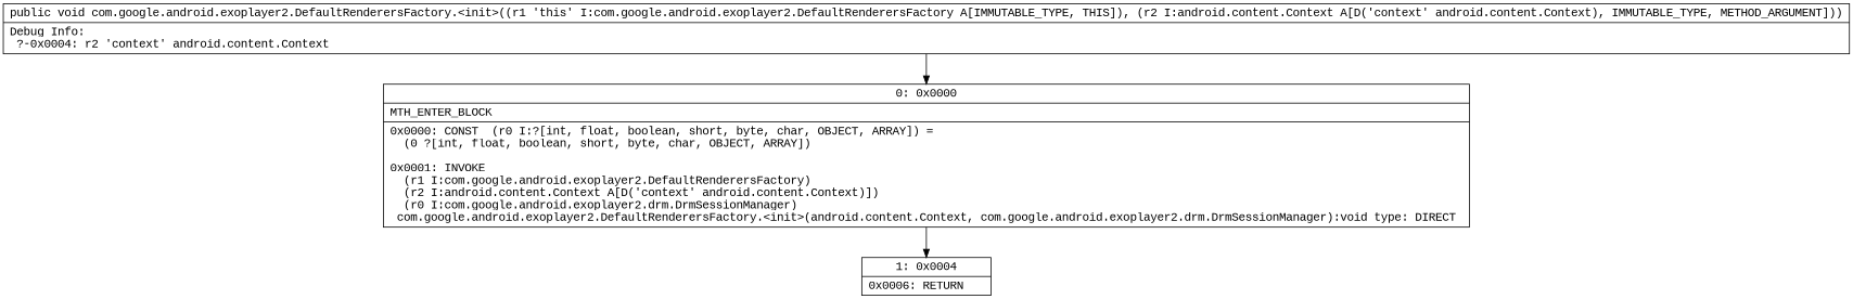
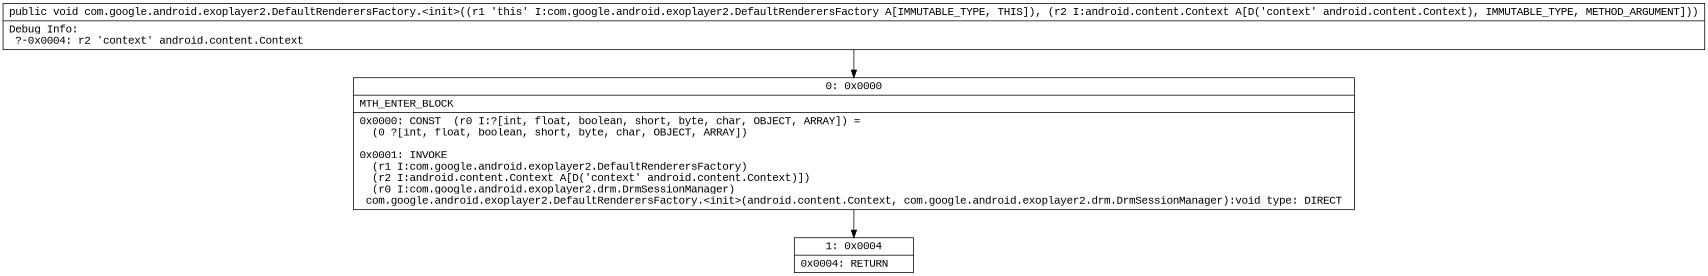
  digraph {
    fontname="Liberation Mono"
    node [shape=record fontname="Liberation Mono"]
    edge [fontname="Liberation Mono"]
    n1 [label="{0\:\ 0x0000|MTH_ENTER_BLOCK\l|0x0000: CONST  (r0 I:?[int, float, boolean, short, byte, char, OBJECT, ARRAY]) = \l  (0 ?[int, float, boolean, short, byte, char, OBJECT, ARRAY])\l \l0x0001: INVOKE  \l  (r1 I:com.google.android.exoplayer2.DefaultRenderersFactory)\l  (r2 I:android.content.Context A[D('context' android.content.Context)])\l  (r0 I:com.google.android.exoplayer2.drm.DrmSessionManager)\l com.google.android.exoplayer2.DefaultRenderersFactory.\<init\>(android.content.Context, com.google.android.exoplayer2.drm.DrmSessionManager):void type: DIRECT \l}"]
-   n2 [label="{1\:\ 0x0004|0x0006: RETURN   \l}"]
+   n2 [label="{1\:\ 0x0004|0x0004: RETURN   \l}"]
    n3 [label="{public void com.google.android.exoplayer2.DefaultRenderersFactory.\<init\>((r1 'this' I:com.google.android.exoplayer2.DefaultRenderersFactory A[IMMUTABLE_TYPE, THIS]), (r2 I:android.content.Context A[D('context' android.content.Context), IMMUTABLE_TYPE, METHOD_ARGUMENT]))  | Debug Info:\l  ?\-0x0004: r2 'context' android.content.Context\l}"]
    n1 -> n2
    n3 -> n1
  }
